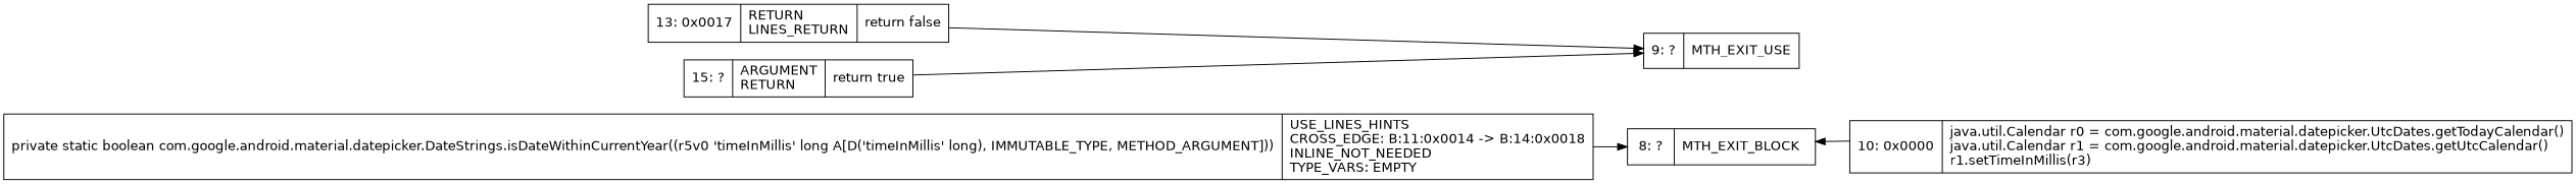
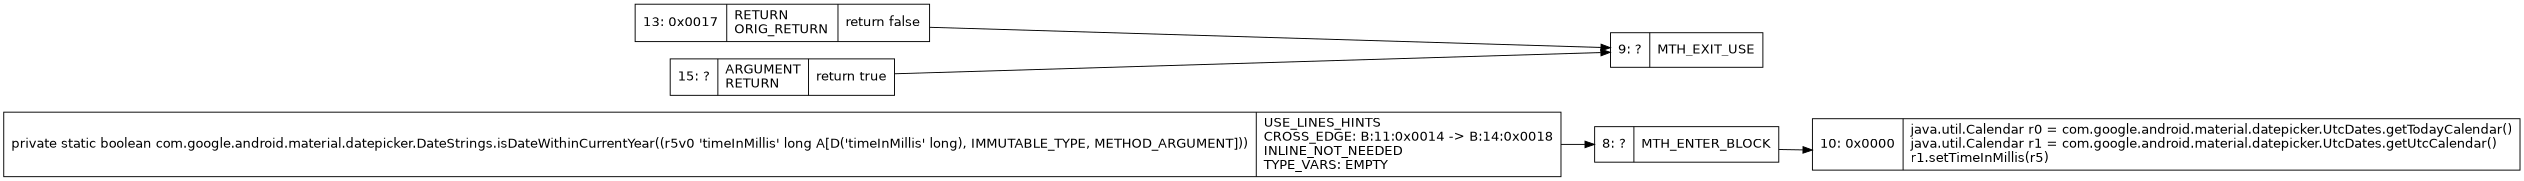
  digraph {
    fontname="DejaVu Sans"
    rankdir=LR
    node [fontname="DejaVu Sans" shape=record]
    edge [fontname="DejaVu Sans"]
-   n1 [label="{8\:\ ?|MTH_EXIT_BLOCK\l}"]
-   n2 [label="{10\:\ 0x0000|java.util.Calendar r0 = com.google.android.material.datepicker.UtcDates.getTodayCalendar()\ljava.util.Calendar r1 = com.google.android.material.datepicker.UtcDates.getUtcCalendar()\lr1.setTimeInMillis(r3)\l}"]
-   n3 [label="{13\:\ 0x0017|RETURN\lLINES_RETURN\l|return false\l}"]
+   n1 [label="{8\:\ ?|MTH_ENTER_BLOCK\l}"]
+   n2 [label="{10\:\ 0x0000|java.util.Calendar r0 = com.google.android.material.datepicker.UtcDates.getTodayCalendar()\ljava.util.Calendar r1 = com.google.android.material.datepicker.UtcDates.getUtcCalendar()\lr1.setTimeInMillis(r5)\l}"]
+   n3 [label="{13\:\ 0x0017|RETURN\lORIG_RETURN\l|return false\l}"]
    n4 [label="{9\:\ ?|MTH_EXIT_USE\l}"]
    n5 [label="{15\:\ ?|ARGUMENT\lRETURN\l|return true\l}"]
    n6 [label="{private static boolean com.google.android.material.datepicker.DateStrings.isDateWithinCurrentYear((r5v0 'timeInMillis' long A[D('timeInMillis' long), IMMUTABLE_TYPE, METHOD_ARGUMENT]))  | USE_LINES_HINTS\lCROSS_EDGE: B:11:0x0014 \-\> B:14:0x0018\lINLINE_NOT_NEEDED\lTYPE_VARS: EMPTY\l}"]
-   n2 -> n1
+   n1 -> n2
    n3 -> n4
    n5 -> n4
    n6 -> n1
  }
